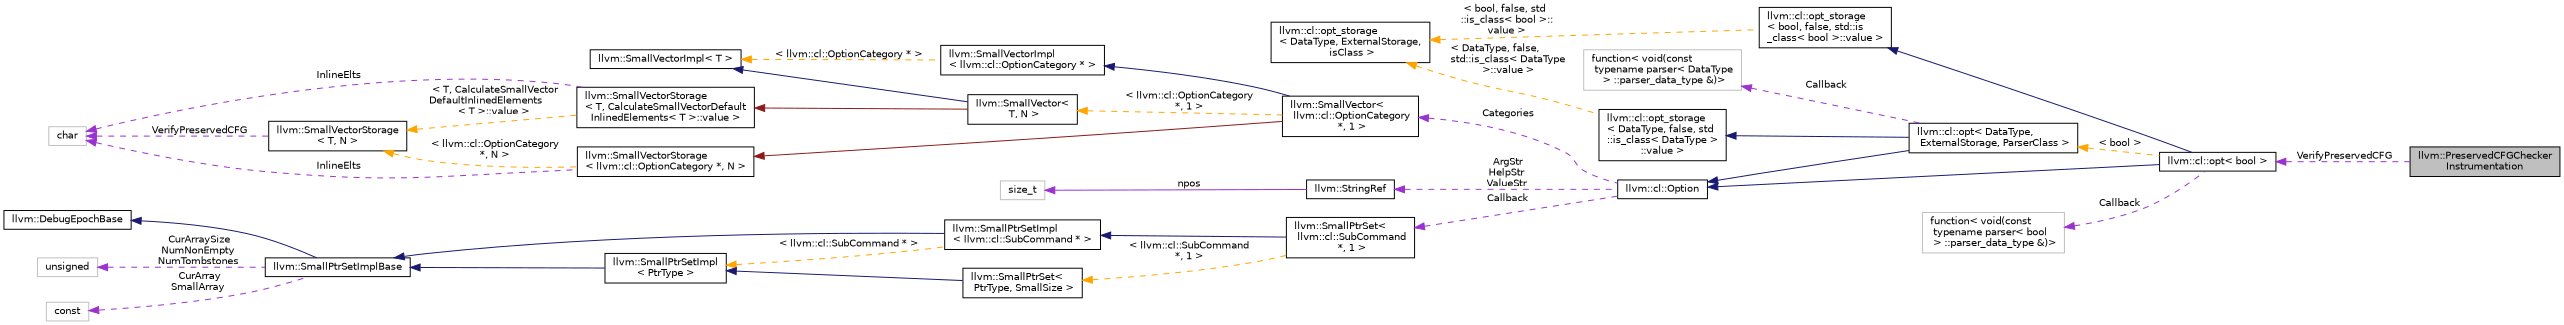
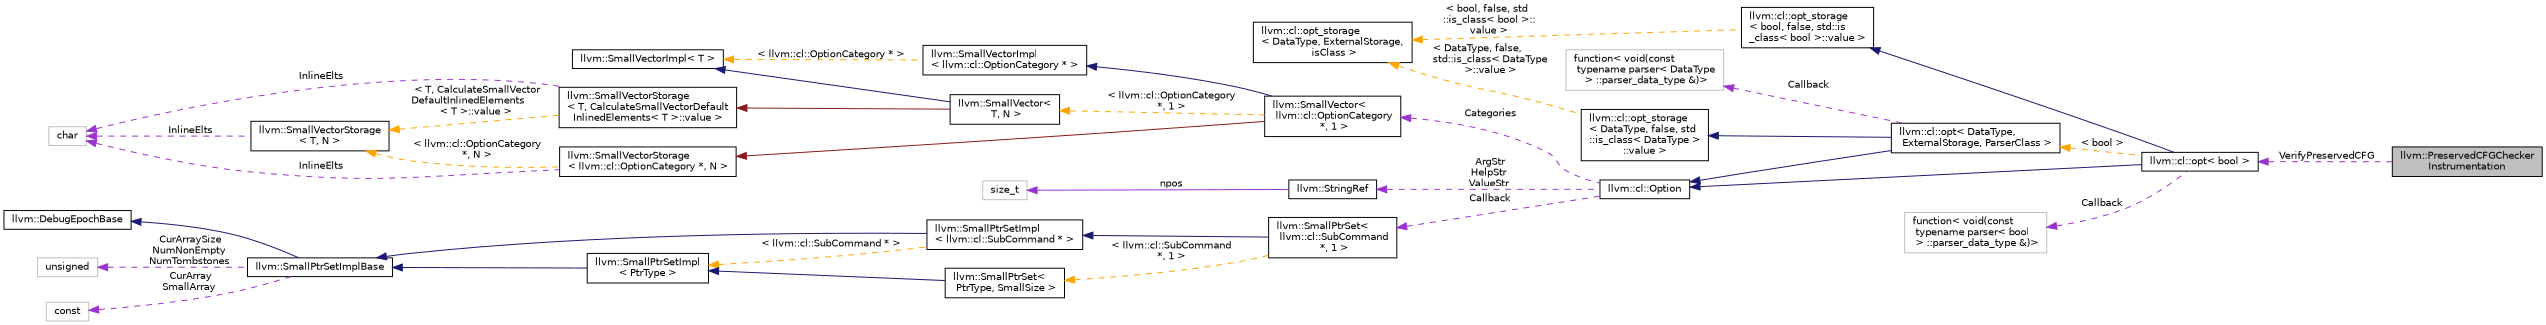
  digraph {
    rankdir=LR
    node [color=black fontname=Helvetica fontsize=10 shape=record]
    edge [color=darkorchid3 dir=back fontname=Helvetica fontsize=10 labelfontname=Helvetica labelfontsize=10 style=dashed]
    n1 [fillcolor=grey75 fontcolor=black height=0.2 label="llvm::PreservedCFGChecker\lInstrumentation" style=filled width=0.4]
    n2 [height=0.2 label="llvm::cl::opt\< bool \>" width=0.4]
    n3 [height=0.2 label="llvm::cl::Option" width=0.4]
    n4 [height=0.2 label="llvm::cl::opt\< DataType,\l ExternalStorage, ParserClass \>" width=0.4]
    n5 [height=0.2 label="llvm::SmallPtrSet\<\l llvm::cl::SubCommand\l *, 1 \>" width=0.4]
    n6 [height=0.2 label="llvm::SmallPtrSetImpl\l\< llvm::cl::SubCommand * \>" width=0.4]
    n7 [height=0.2 label="llvm::SmallPtrSetImplBase" width=0.4]
    n8 [height=0.2 label="llvm::SmallPtrSetImpl\l\< PtrType \>" width=0.4]
    n9 [height=0.2 label="llvm::SmallPtrSet\<\l PtrType, SmallSize \>" width=0.4]
    n10 [height=0.2 label="llvm::DebugEpochBase" width=0.4]
    n11 [color=grey75 height=0.2 label=unsigned width=0.4]
    n12 [color=grey75 height=0.2 label=const width=0.4]
    n13 [height=0.2 label="llvm::SmallVector\<\l llvm::cl::OptionCategory\l *, 1 \>" width=0.4]
    n14 [height=0.2 label="llvm::SmallVectorImpl\l\< llvm::cl::OptionCategory * \>" width=0.4]
    n15 [height=0.2 label="llvm::SmallVectorImpl\< T \>" width=0.4]
    n16 [height=0.2 label="llvm::SmallVector\<\l T, N \>" width=0.4]
    n17 [height=0.2 label="llvm::SmallVectorStorage\l\< llvm::cl::OptionCategory *, N \>" width=0.4]
    n18 [color=grey75 height=0.2 label=char width=0.4]
    n19 [height=0.2 label="llvm::SmallVectorStorage\l\< T, N \>" width=0.4]
    n20 [height=0.2 label="llvm::SmallVectorStorage\l\< T, CalculateSmallVectorDefault\lInlinedElements\< T \>::value \>" width=0.4]
    n21 [height=0.2 label="llvm::StringRef" width=0.4]
    n22 [color=grey75 height=0.2 label=size_t width=0.4]
    n23 [height=0.2 label="llvm::cl::opt_storage\l\< bool, false, std::is\l_class\< bool \>::value \>" width=0.4]
    n24 [height=0.2 label="llvm::cl::opt_storage\l\< DataType, ExternalStorage,\l isClass \>" width=0.4]
    n25 [height=0.2 label="llvm::cl::opt_storage\l\< DataType, false, std\l::is_class\< DataType \>\l::value \>" width=0.4]
    n26 [color=grey75 height=0.2 label="function\< void(const\l typename parser\< bool\l \> ::parser_data_type &)\>" width=0.4]
    n27 [color=grey75 height=0.2 label="function\< void(const\l typename parser\< DataType\l \> ::parser_data_type &)\>" width=0.4]
    n2 -> n1 [label=" VerifyPreservedCFG"]
    n3 -> n2 [color=midnightblue style=solid]
    n3 -> n4 [color=midnightblue style=solid]
    n4 -> n2 [color=orange label=" \< bool \>"]
    n5 -> n3 [label=" Callback"]
    n6 -> n5 [color=midnightblue style=solid]
    n7 -> n6 [color=midnightblue style=solid]
    n7 -> n8 [color=midnightblue style=solid]
    n8 -> n6 [color=orange label=" \< llvm::cl::SubCommand * \>"]
    n8 -> n9 [color=midnightblue style=solid]
    n9 -> n5 [color=orange label=" \< llvm::cl::SubCommand\l *, 1 \>"]
    n10 -> n7 [color=midnightblue style=solid]
    n11 -> n7 [label=" CurArraySize\nNumNonEmpty\nNumTombstones"]
    n12 -> n7 [label=" CurArray\nSmallArray"]
    n13 -> n3 [label=" Categories"]
    n14 -> n13 [color=midnightblue style=solid]
    n15 -> n14 [color=orange label=" \< llvm::cl::OptionCategory * \>"]
    n15 -> n16 [color=midnightblue style=solid]
    n16 -> n13 [color=orange label=" \< llvm::cl::OptionCategory\l *, 1 \>"]
    n17 -> n13 [color=firebrick4 style=solid]
    n18 -> n17 [label=" InlineElts"]
-   n18 -> n19 [label=" VerifyPreservedCFG"]
+   n18 -> n19 [label=" InlineElts"]
    n18 -> n20 [label=" InlineElts"]
    n19 -> n17 [color=orange label=" \< llvm::cl::OptionCategory\l *, N \>"]
    n19 -> n20 [color=orange label=" \< T, CalculateSmallVector\lDefaultInlinedElements\l\< T \>::value \>"]
    n20 -> n16 [color=firebrick4 style=solid]
    n21 -> n3 [label=" ArgStr\nHelpStr\nValueStr"]
    n22 -> n21 [label=" npos" style=solid]
    n23 -> n2 [color=midnightblue style=solid]
    n24 -> n23 [color=orange label=" \< bool, false, std\l::is_class\< bool \>::\lvalue \>"]
    n24 -> n25 [color=orange label=" \< DataType, false,\l std::is_class\< DataType\l \>::value \>"]
    n25 -> n4 [color=midnightblue style=solid]
    n26 -> n2 [label=" Callback"]
    n27 -> n4 [label=" Callback"]
  }
